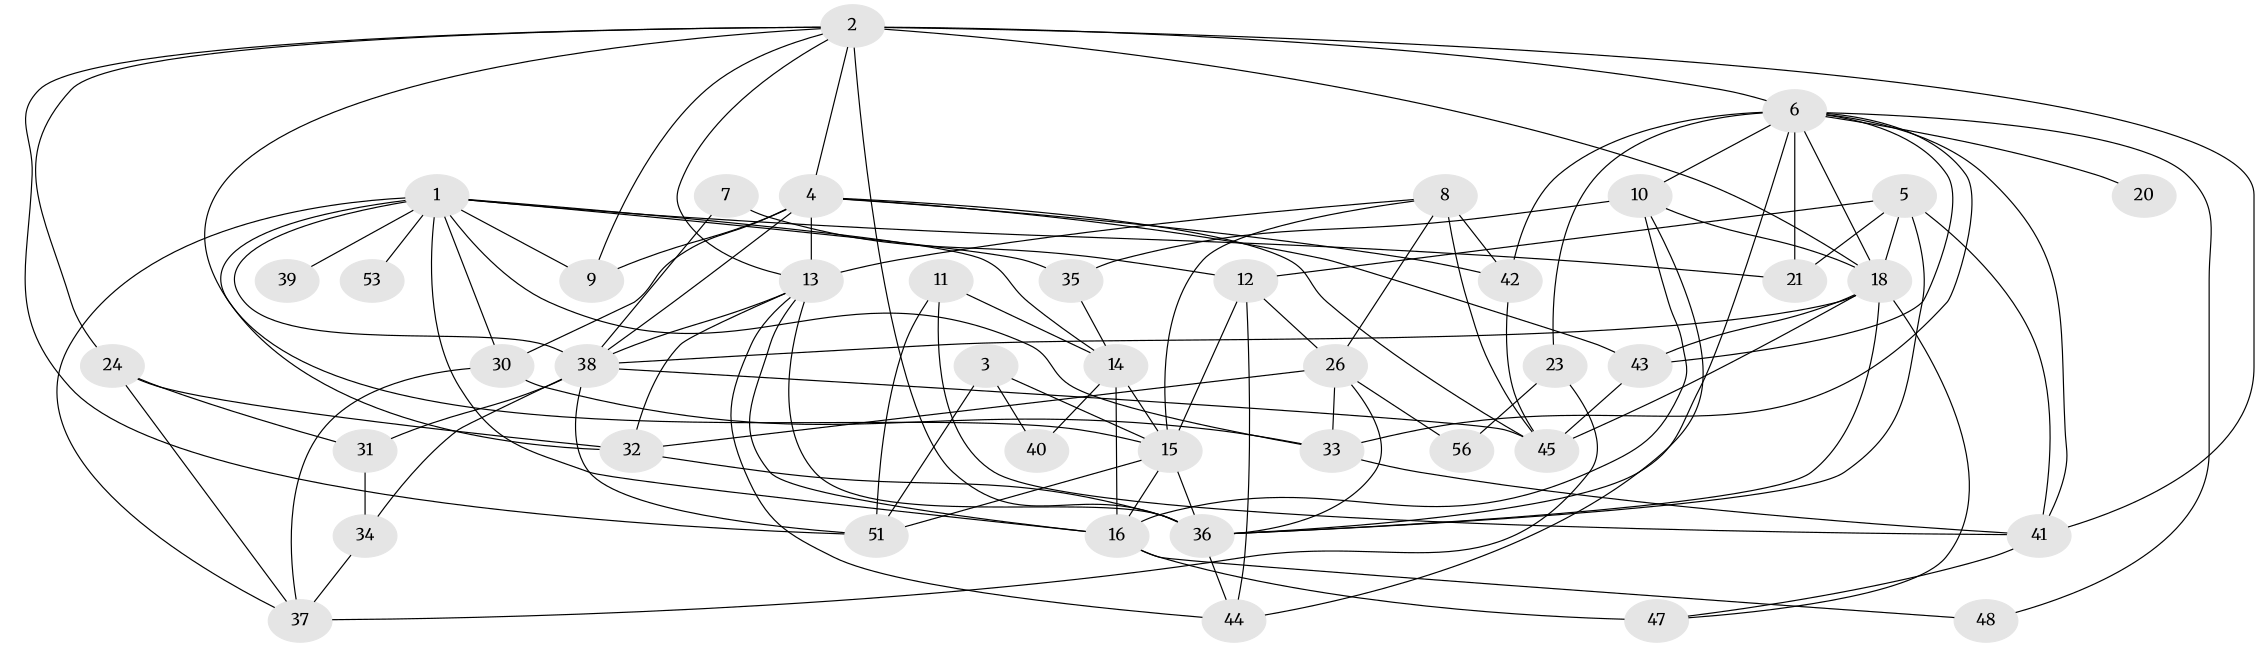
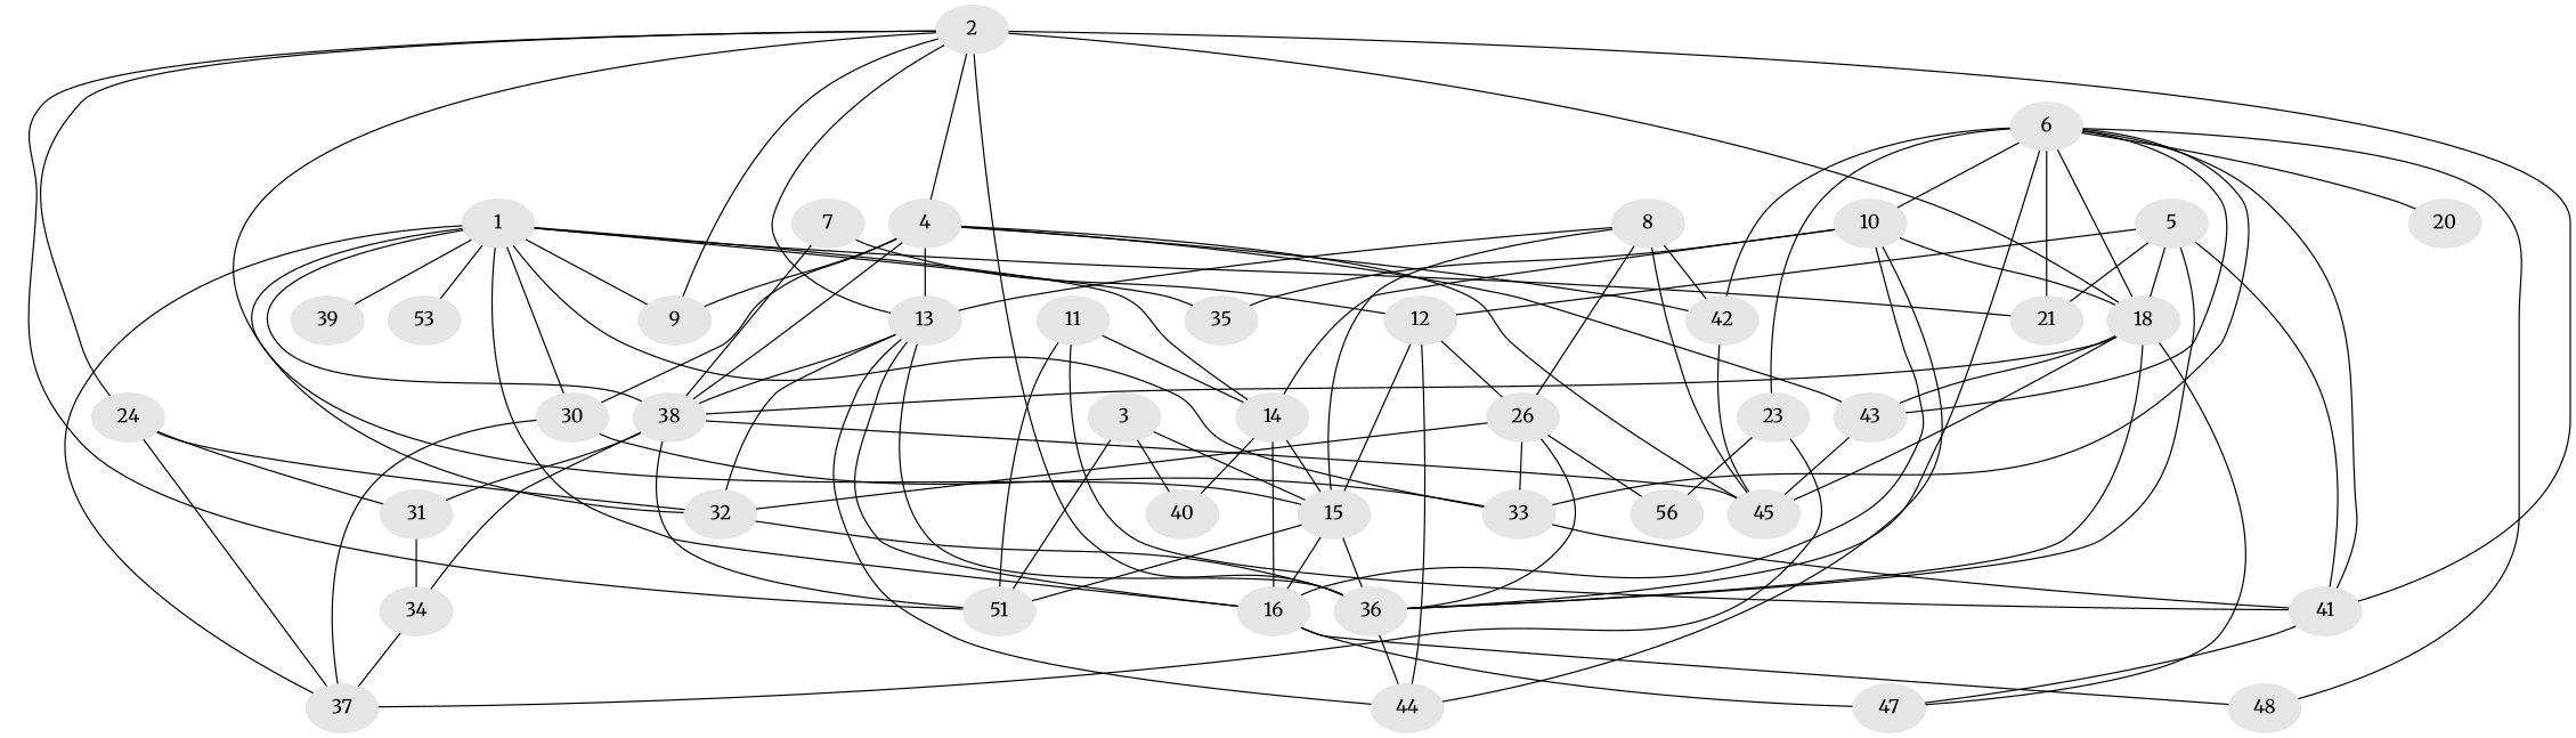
  graph {
    fontname=Merriweather
    node [color=gray90 fontname=Merriweather style=filled]
    edge [fontname=Merriweather weight=1.0]
    1
    9
    14
    16
    21
    n6 [label=38]
    30
    32
    33
    35
    37
    39
    53
    15
    40
    48
    47
    51
    45
    31
    34
    36
    41
    2
    4
    6
    13
    18
    24
    42
    43
    10
    20
    23
    44
    3
    5
    12
    26
    56
    7
    8
    11
    1 -- 9
    1 -- 14
    1 -- 16
    1 -- 21 [weight=2.0]
    1 -- n6 [weight=2.0]
    1 -- 30
    1 -- 32 [weight=2.0]
    1 -- 33
    1 -- 35
    1 -- 37
    1 -- 39
    1 -- 53
    14 -- 16
    14 -- 15
    14 -- 40
    16 -- 48
    16 -- 47 [weight=2.0]
    n6 -- 51
    n6 -- 45 [weight=2.0]
    n6 -- 31
    n6 -- 34
    30 -- 33
    30 -- 37
    32 -- 36 [weight=3.0]
    33 -- 41 [weight=3.0]
    15 -- 16
    15 -- 51
    15 -- 36
    31 -- 34 [weight=2.0]
    34 -- 37
    36 -- 44
    41 -- 47
    2 -- 9 [weight=2.0]
    2 -- 15
    2 -- 51
    2 -- 36 [weight=2.0]
    2 -- 41 [weight=2.0]
    2 -- 4
-   2 -- 6
    2 -- 13
    2 -- 18 [weight=2.0]
    2 -- 24
    4 -- 9
    4 -- n6
    4 -- 30
    4 -- 45
    4 -- 13 [weight=2.0]
    4 -- 42
    4 -- 43
    6 -- 21 [weight=2.0]
    6 -- 33
    6 -- 48
    6 -- 36
    6 -- 41
    6 -- 18
    6 -- 42
    6 -- 43
    6 -- 10
    6 -- 20
    6 -- 23
    13 -- 16
    13 -- n6 [weight=5.0]
    13 -- 32 [weight=3.0]
    13 -- 36
    13 -- 44
    18 -- n6 [weight=3.0]
    18 -- 47
    18 -- 45
    18 -- 36 [weight=2.0]
    18 -- 43
    24 -- 32
    24 -- 37
    24 -- 31
    42 -- 45
    43 -- 45
-   35 -- 14
+   10 -- 14
    10 -- 16
    10 -- 35 [weight=2.0]
    10 -- 18
    10 -- 44
    23 -- 37
    23 -- 56
    3 -- 15
    3 -- 40
    3 -- 51
    5 -- 21
    5 -- 36
    5 -- 41
    5 -- 18 [weight=3.0]
    5 -- 12
    12 -- 15
    12 -- 44
    12 -- 26
    26 -- 32
    26 -- 33
    26 -- 36
    26 -- 56
    7 -- n6
    7 -- 12
    8 -- 15
    8 -- 45
    8 -- 13
    8 -- 42 [weight=3.0]
    8 -- 26
    11 -- 14
    11 -- 51
    11 -- 41
  }
